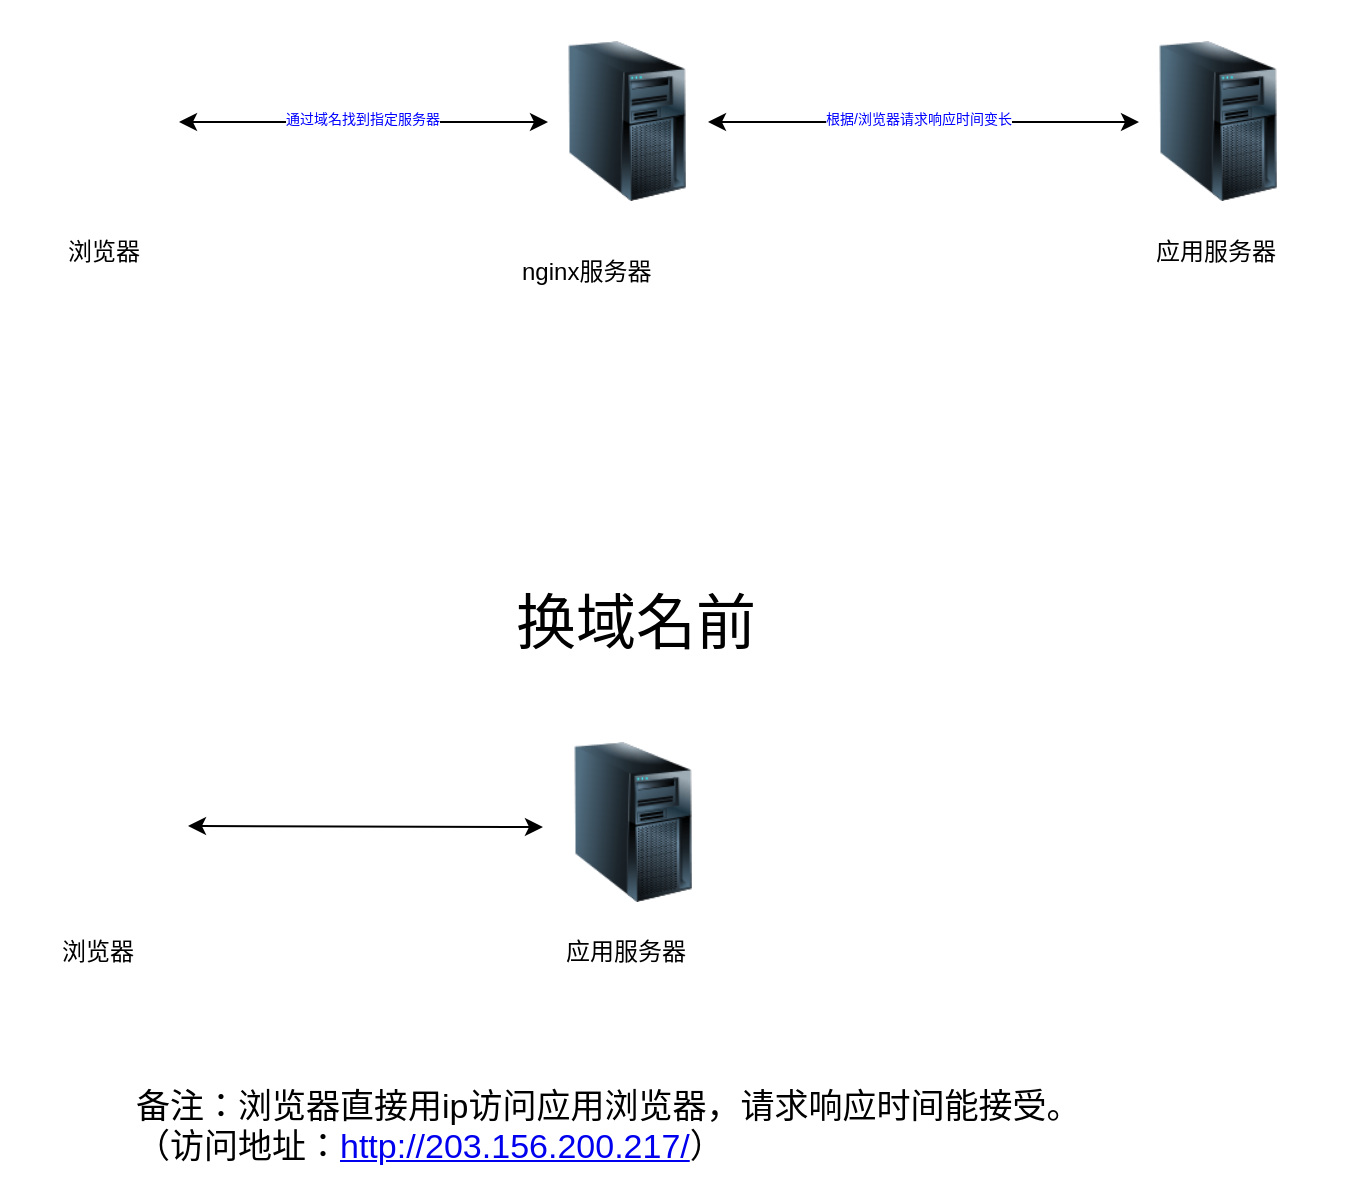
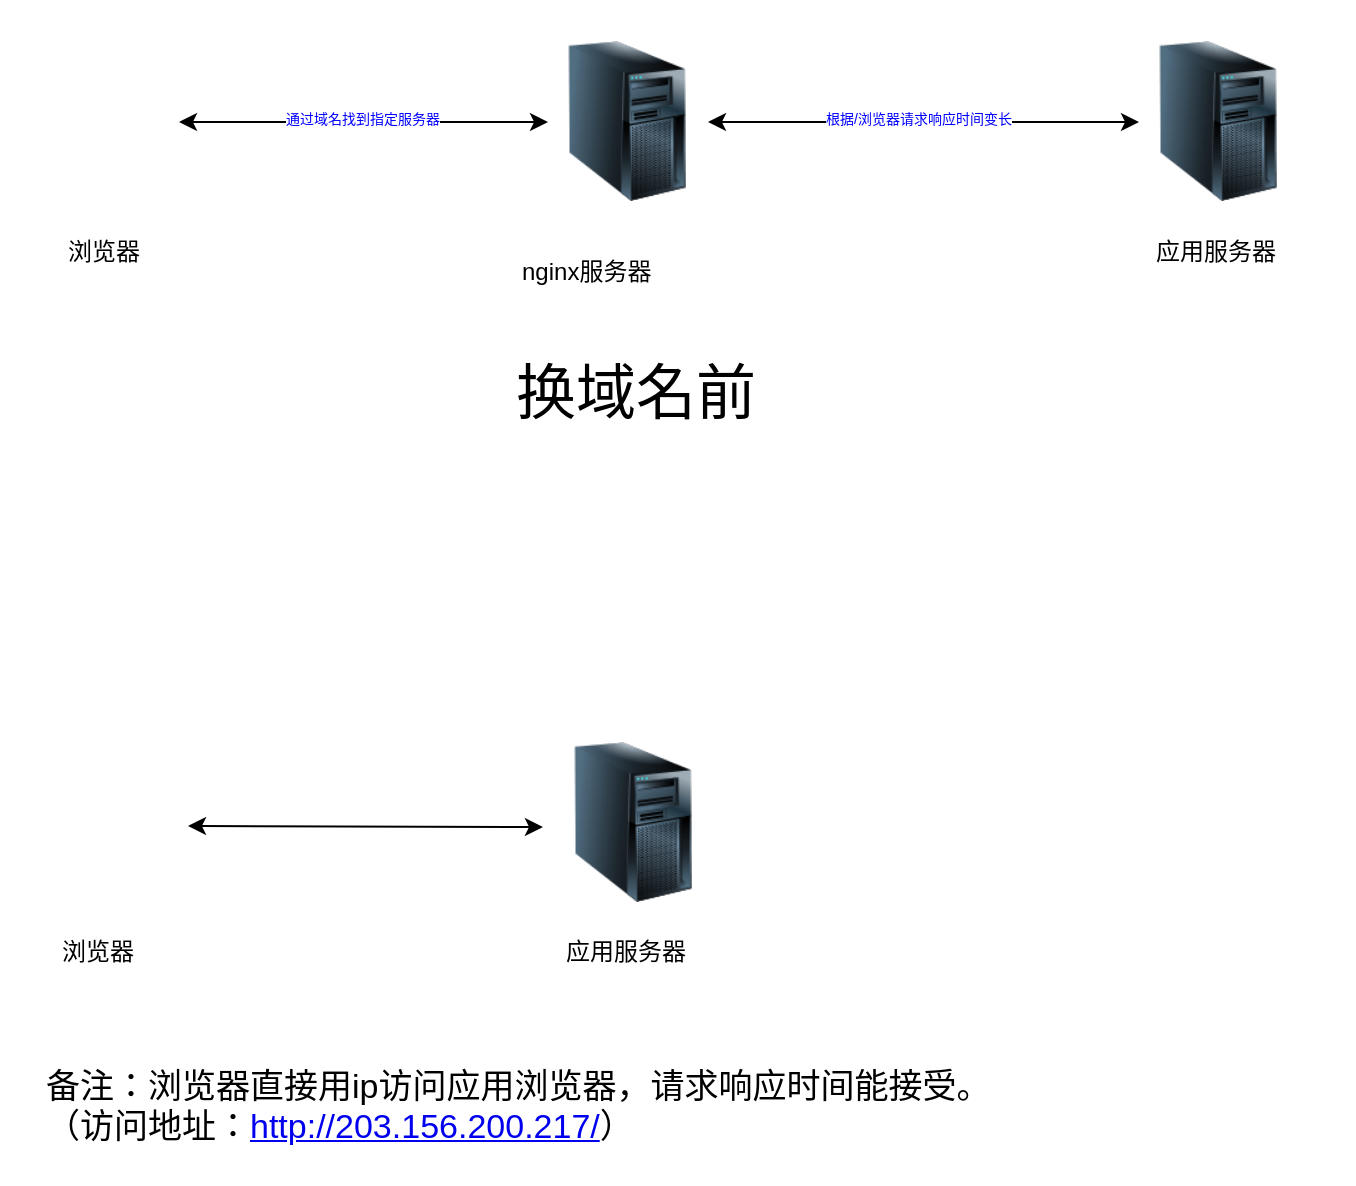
  <mxCell id="0" />
  <mxCell id="1" parent="0" />
  <mxCell id="2" value="" style="edgeStyle=orthogonalEdgeStyle;rounded=0;orthogonalLoop=1;jettySize=auto;html=1;startArrow=classic;startFill=1;" edge="1" parent="1" source="3"><mxGeometry relative="1" as="geometry"><mxPoint x="569" y="60.5" as="targetPoint" /></mxGeometry></mxCell>
  <mxCell id="3" value="" style="image;html=1;labelBackgroundColor=#ffffff;image=img/lib/clip_art/computers/Server_Tower_128x128.png" vertex="1" parent="1"><mxGeometry x="273.5" y="20.5" width="80" height="80" as="geometry" /></mxCell>
  <mxCell id="4" value="nginx服务器" style="text;html=1;resizable=0;points=[];autosize=1;align=left;verticalAlign=top;spacingTop=-4;" vertex="1" parent="1"><mxGeometry x="258.5" y="125.5" width="80" height="20" as="geometry" /></mxCell>
  <mxCell id="5" value="" style="image;html=1;labelBackgroundColor=#ffffff;image=img/lib/clip_art/computers/Server_Tower_128x128.png" vertex="1" parent="1"><mxGeometry x="569" y="20.5" width="80" height="80" as="geometry" /></mxCell>
  <mxCell id="6" value="应用服务器" style="text;html=1;resizable=0;points=[];autosize=1;align=left;verticalAlign=top;spacingTop=-4;" vertex="1" parent="1"><mxGeometry x="576" y="115.5" width="80" height="20" as="geometry" /></mxCell>
  <mxCell id="7" value="" style="edgeStyle=orthogonalEdgeStyle;rounded=0;orthogonalLoop=1;jettySize=auto;html=1;startArrow=classic;startFill=1;entryX=-0.069;entryY=0.525;entryDx=0;entryDy=0;entryPerimeter=0;" edge="1" parent="1" target="8"><mxGeometry relative="1" as="geometry"><mxPoint x="173.5" y="412.5" as="targetPoint" /><mxPoint x="93.5" y="412.5" as="sourcePoint" /><Array as="points" /></mxGeometry></mxCell>
  <mxCell id="8" value="" style="image;html=1;labelBackgroundColor=#ffffff;image=img/lib/clip_art/computers/Server_Tower_128x128.png" vertex="1" parent="1"><mxGeometry x="276.5" y="371" width="80" height="80" as="geometry" /></mxCell>
  <mxCell id="9" value="应用服务器" style="text;html=1;resizable=0;points=[];autosize=1;align=left;verticalAlign=top;spacingTop=-4;" vertex="1" parent="1"><mxGeometry x="280.5" y="466" width="80" height="20" as="geometry" /></mxCell>
- <mxCell id="10" value="换域名前" style="text;html=1;resizable=0;points=[];autosize=1;align=left;verticalAlign=top;spacingTop=-4;fontSize=30;" vertex="1" parent="1"><mxGeometry x="256" y="291" width="140" height="40" as="geometry" /></mxCell>
+ <mxCell id="10" value="换域名前" style="text;html=1;resizable=0;points=[];autosize=1;align=left;verticalAlign=top;spacingTop=-4;fontSize=30;" vertex="1" parent="1"><mxGeometry x="256" y="176" width="140" height="40" as="geometry" /></mxCell>
  <mxCell id="11" value="" style="edgeStyle=orthogonalEdgeStyle;rounded=0;orthogonalLoop=1;jettySize=auto;html=1;startArrow=classic;startFill=1;fontSize=17;fontColor=#0000FF;" edge="1" parent="1" source="13" target="3"><mxGeometry relative="1" as="geometry"><mxPoint x="169" y="60.5" as="targetPoint" /></mxGeometry></mxCell>
  <mxCell id="12" value="通过域名找到指定服务器" style="text;html=1;resizable=0;points=[];align=center;verticalAlign=middle;labelBackgroundColor=#ffffff;fontSize=7;fontColor=#0000FF;" vertex="1" connectable="0" parent="11"><mxGeometry x="-0.111" y="2" relative="1" as="geometry"><mxPoint x="9" y="1" as="offset" /></mxGeometry></mxCell>
  <mxCell id="13" value="" style="shape=image;html=1;verticalAlign=top;verticalLabelPosition=bottom;labelBackgroundColor=#ffffff;imageAspect=0;aspect=fixed;image=https://cdn1.iconfinder.com/data/icons/smallicons-logotypes/32/chrome-128.png;fontSize=30;" vertex="1" parent="1"><mxGeometry x="21" y="26.5" width="68" height="68" as="geometry" /></mxCell>
  <mxCell id="14" value="" style="shape=image;html=1;verticalAlign=top;verticalLabelPosition=bottom;labelBackgroundColor=#ffffff;imageAspect=0;aspect=fixed;image=https://cdn1.iconfinder.com/data/icons/smallicons-logotypes/32/chrome-128.png;fontSize=30;" vertex="1" parent="1"><mxGeometry x="24.5" y="377" width="68" height="68" as="geometry" /></mxCell>
  <mxCell id="15" value="浏览器" style="text;html=1;resizable=0;points=[];autosize=1;align=left;verticalAlign=top;spacingTop=-4;" vertex="1" parent="1"><mxGeometry x="32" y="115.5" width="50" height="20" as="geometry" /></mxCell>
  <mxCell id="16" value="浏览器" style="text;html=1;resizable=0;points=[];autosize=1;align=left;verticalAlign=top;spacingTop=-4;" vertex="1" parent="1"><mxGeometry x="28.5" y="466" width="50" height="20" as="geometry" /></mxCell>
- <mxCell id="17" value="备注：浏览器直接用ip访问应用浏览器，请求响应时间能接受。&lt;br&gt;（访问地址：&lt;a href=&quot;http://203.156.200.217/&quot;&gt;http://203.156.200.217/&lt;/a&gt;）" style="text;html=1;resizable=0;points=[];autosize=1;align=left;verticalAlign=top;spacingTop=-4;fontSize=17;" vertex="1" parent="1"><mxGeometry x="65.5" y="541" width="490" height="40" as="geometry" /></mxCell>
+ <mxCell id="17" value="备注：浏览器直接用ip访问应用浏览器，请求响应时间能接受。&lt;br&gt;（访问地址：&lt;a href=&quot;http://203.156.200.217/&quot;&gt;http://203.156.200.217/&lt;/a&gt;）" style="text;html=1;resizable=0;points=[];autosize=1;align=left;verticalAlign=top;spacingTop=-4;fontSize=17;" vertex="1" parent="1"><mxGeometry x="20.5" y="531" width="490" height="40" as="geometry" /></mxCell>
  <mxCell id="18" value="根据/浏览器请求响应时间变长" style="text;html=1;resizable=0;points=[];align=center;verticalAlign=middle;labelBackgroundColor=#ffffff;fontSize=7;fontColor=#0000FF;" vertex="1" connectable="0" parent="1"><mxGeometry x="449" y="58" as="geometry"><mxPoint x="9" y="1" as="offset" /></mxGeometry></mxCell>
